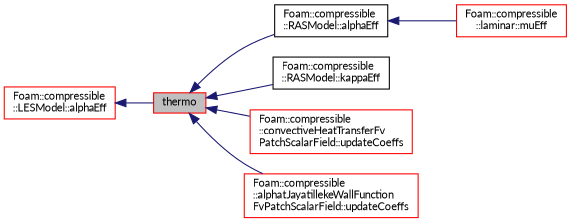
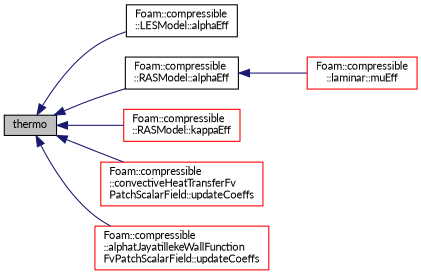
  digraph {
    fontname=Lato
    rankdir=LR
    node [color=black fontname=Lato fontsize=10 shape=record]
    edge [color=midnightblue dir=back fontname=Lato fontsize=10 labelfontname=FreeSans labelfontsize=10 style=solid]
-   n1 [color=red fillcolor=grey75 fontcolor=black height=0.2 label=thermo style=filled width=0.4]
-   n2 [color=red height=0.2 label="Foam::compressible\l::LESModel::alphaEff" width=0.4]
+   n1 [fillcolor=grey75 fontcolor=black height=0.2 label=thermo style=filled width=0.4]
+   n2 [height=0.2 label="Foam::compressible\l::LESModel::alphaEff" width=0.4]
    n3 [height=0.2 label="Foam::compressible\l::RASModel::alphaEff" width=0.4]
-   n4 [height=0.2 label="Foam::compressible\l::RASModel::kappaEff" width=0.4]
+   n4 [color=red height=0.2 label="Foam::compressible\l::RASModel::kappaEff" width=0.4]
    n5 [color=red height=0.2 label="Foam::compressible\l::convectiveHeatTransferFv\lPatchScalarField::updateCoeffs" width=0.4]
    n6 [color=red height=0.2 label="Foam::compressible\l::alphatJayatillekeWallFunction\lFvPatchScalarField::updateCoeffs" width=0.4]
    n7 [color=red height=0.2 label="Foam::compressible\l::laminar::muEff" width=0.4]
-   n2 -> n1
+   n1 -> n2
    n1 -> n3
    n1 -> n4
    n1 -> n5
    n1 -> n6
    n3 -> n7
  }
